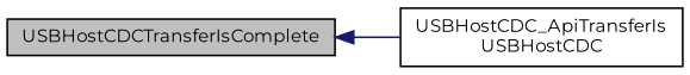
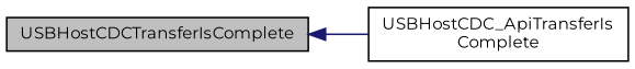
  digraph {
    rankdir=LR
    fontname=Montserrat
    node [color=black fontname=Montserrat fontsize=10 shape=record style=filled]
    n1 [fillcolor=grey75 fontcolor=black height=0.2 label=USBHostCDCTransferIsComplete width=0.4]
-   n2 [fillcolor=white height=0.2 label="USBHostCDC_ApiTransferIs\lUSBHostCDC" width=0.4]
+   n2 [fillcolor=white height=0.2 label="USBHostCDC_ApiTransferIs\lComplete" width=0.4]
    n1 -> n2 [color=midnightblue dir=back fontname=Montserrat fontsize=10 labelfontname=Helvetica labelfontsize=10 style=solid]
  }
